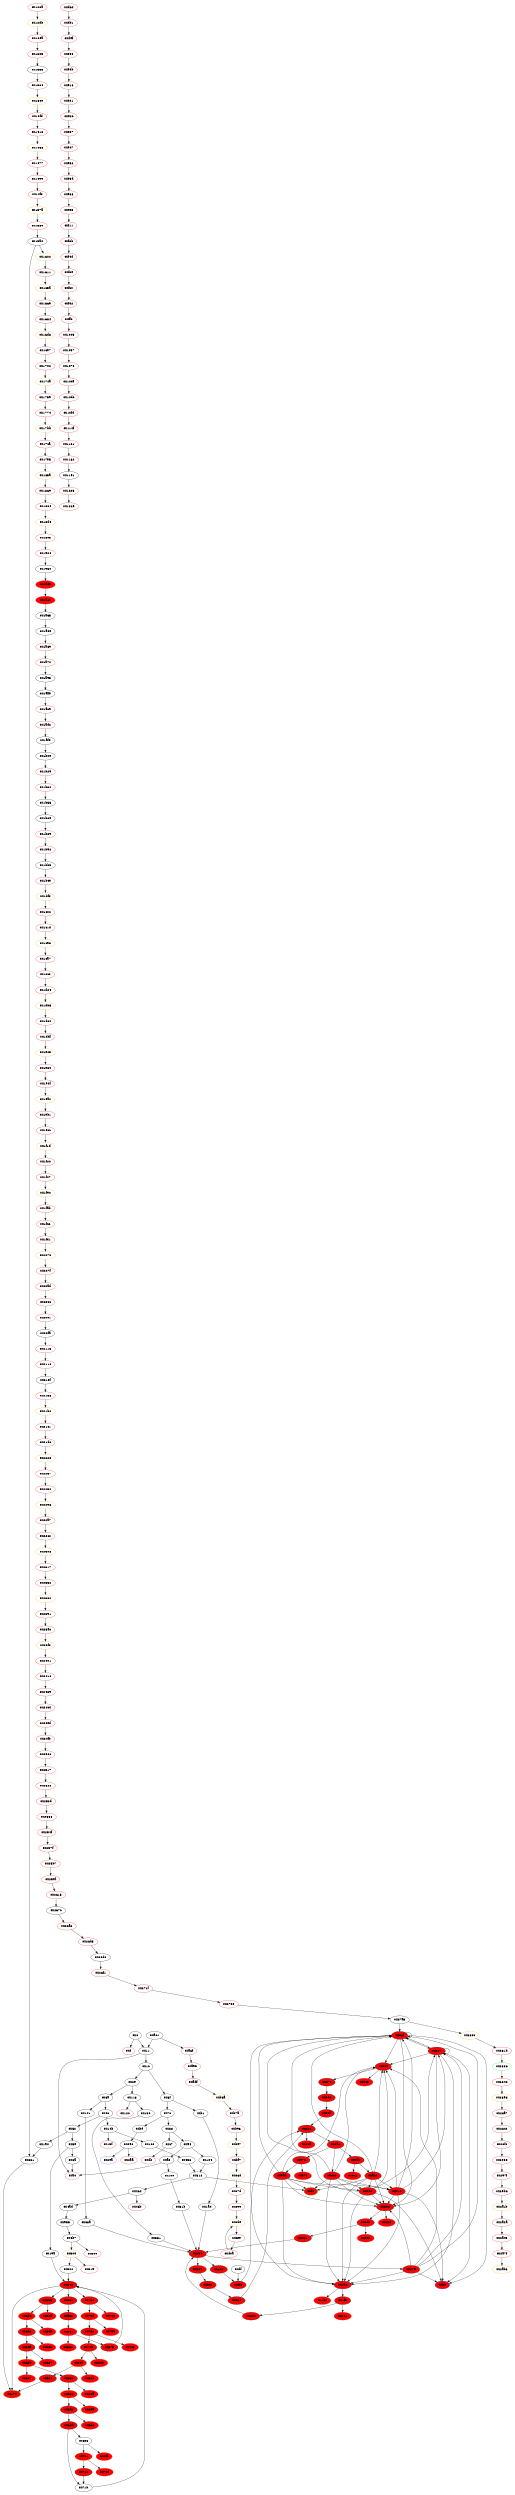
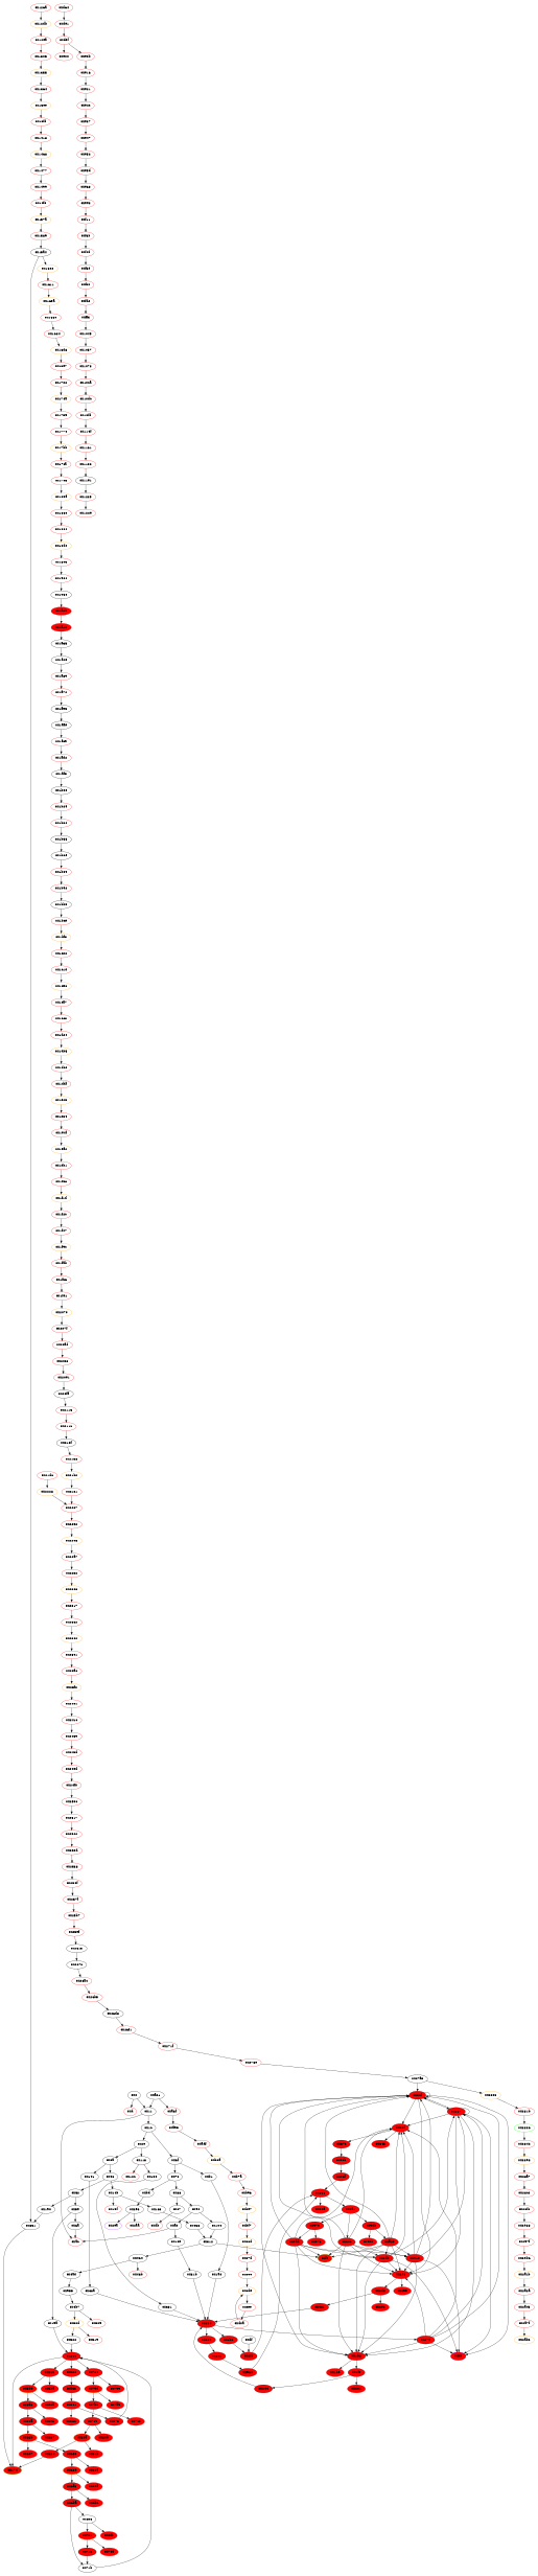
  digraph {
    node [fillcolor=white style=filled color=red]
    "0x15a4" [color=""]
    "0x1602" [color=orange]
    "0x831" [color=""]
    "0x1611"
    "0x174" [color=green fillcolor=red]
    "0x2933"
    "0x297f"
    "0x29b6"
    "0x1a09" [fillcolor=red]
    "0x1a12" [fillcolor=red]
    "0x1a35" [color=""]
    "0x7a9" [fillcolor=red]
    "0xe21"
    "0xe2c"
    "0xe37"
    "0x296" [color=""]
    "0x2ea" [color=purple]
    "0x2aa"
    "0x1c02"
    "0x1c1d"
    "0x1c98" [color=orange]
    "0x279" [fillcolor=red color=""]
    "0x387" [fillcolor=red color=""]
    "0x33f" [fillcolor=red color=""]
    "0x1b8" [fillcolor=red color=""]
    "0x398" [fillcolor=red color=""]
    "0xbb" [color=blue fillcolor=red]
    "0x32f" [fillcolor=red color=""]
    "0x345" [fillcolor=red]
    "0x37c" [fillcolor=red color=""]
    "0x1be" [fillcolor=red]
    "0x1f5" [fillcolor=red color=""]
    "0x39e" [fillcolor=red]
    "0x3d5" [fillcolor=red color=""]
    "0xc7" [color=""]
    "0xdb"
    "0xdf" [color=""]
    "0x2f8" [fillcolor=red color=""]
    "0x250c"
    "0x2517"
    "0x2522"
    "0x63b" [color=orange fillcolor=red]
    "0x647" [fillcolor=red]
    "0x650" [fillcolor=red color=""]
    "0x68a" [fillcolor=red]
    "0x68e" [color=orange fillcolor=red]
    "0x1b0e" [color=""]
    "0x1b29"
    "0x1b32"
    "0x13ee" [color=orange]
    "0x1364"
    "0x13fd"
    "0x1950" [color=""]
    "0x1904"
    "0xcee"
    "0xd0a"
    "0xcde" [color=orange]
    "0x2401"
    "0x241c"
    "0x2439"
    "0x17ca"
    "0x17e5"
    "0x185a" [color=orange]
    "0xf3b"
    "0xf4d"
    "0xf6e"
    "0x1b55" [color=""]
    "0x1a4e" [color=""]
    "0x1a69"
    "0x1a72"
    "0x12db" [color=orange]
    "0x126a"
    "0x12ea"
    "0x5ba" [fillcolor=red]
    "0x69a" [fillcolor=red]
    "0x11" [color=""]
    "0xac"
    "0x1c" [color=""]
    "0x6f" [color=""]
    "0x2e" [color=""]
    "0x24ed"
    "0x24fb"
    "0x24cd"
    "0x252d"
    "0x2538"
    "0x2a2a"
    "0x2a45"
    "0x2a7f"
    "0xa53" [fillcolor=red color=""]
    "0x541" [color=brown fillcolor=red]
    "0x56c" [fillcolor=red]
    "0x575" [fillcolor=red color=""]
    "0x1e25" [color=orange]
    "0x1e34"
    "0x1e4f"
    "0x1f1d" [color=orange]
    "0x1ecc"
    "0x1f2c"
    "0x1669"
    "0x1684"
    "0x16d8" [color=orange]
    "0x964" [fillcolor=red color=""]
    "0x858" [fillcolor=red color=""]
    "0x8a1" [fillcolor=red color=""]
    "0x86a" [fillcolor=red]
    "0x18d4" [color=orange]
    "0x1884"
    "0x18e3"
    "0x20ad"
    "0x20cc"
    "0x20e1"
-   "0x1355" [color=black]
+   "0x1355" [color=orange]
    "0x1305"
    "0x25ef"
-   "0x2615"
+   "0x2615" [color=black]
    "0x267c" [color=""]
    "0x840" [fillcolor=red color=""]
    "0x585" [fillcolor=red color=""]
    "0x532" [fillcolor=red color=""]
    "0x764" [fillcolor=red color=""]
    "0x5be" [color=orange fillcolor=red]
    "0x799" [fillcolor=red]
    "0x79d" [color=orange fillcolor=red]
    "0x20fa" [color=""]
    "0x331" [color=""]
    "0x854" [fillcolor=red color=""]
    "0x329" [fillcolor=red color=""]
    "0x1b2" [fillcolor=red color=""]
    "0x11e1" [color=""]
    "0x1225"
    "0x122e"
    "0x2228" [color=orange]
    "0x2237"
    "0x2252"
    "0x1b6e" [color=""]
    "0x464" [color=""]
    "0x46b"
    "0x4ad" [color=""]
    "0x955" [color=""]
    "0x10e" [color=""]
    "0x31b" [color=""]
    "0x1ca7"
    "0x2ab6" [color=orange]
    "0x1161"
    "0x1182"
    "0x7c" [color=""]
    "0x88" [color=""]
    "0xbd" [color=""]
    "0x94" [color=""]
    "0xe00"
    "0xe0b"
    "0xe16"
    "0x3a" [color=""]
    "0x141" [color=""]
    "0x46" [color=""]
    "0x38a" [color=""]
    "0x14b" [color=""]
    "0x52" [color=""]
    "0x16e7"
    "0x1702"
    "0xa0" [color=""]
    "0x104" [color=""]
    "0x2a1b" [color=orange]
    "0xe47"
    "0xe52"
    "0x90b" [fillcolor=red color=""]
    "0x0" [color=""]
    "0xd"
    "0x21c1"
    "0x21dc"
    "0x7c9" [fillcolor=red color=""]
    "0x80b" [fillcolor=red]
    "0x80f" [color=orange fillcolor=red]
    "0x824" [fillcolor=red color=""]
    "0x81b" [fillcolor=red]
    "0x17bb" [color=orange]
    "0xb1" [color=""]
    "0x1a4" [color=""]
    "0x1f47"
    "0x1f9c" [color=orange]
    "0x1dc4"
    "0x1ddf"
    "0xf11"
    "0x8d4" [fillcolor=red color=""]
    "0x1bb5" [color=""]
    "0x1bce"
    "0x1bf3" [color=orange]
    "0x1af5" [color=""]
    "0x1cc8"
    "0x1d24"
    "0x1db5" [color=orange]
    "0x213f" [color=""]
    "0x211c"
    "0x2158"
    "0x976" [fillcolor=red]
    "0x254f"
    "0x257f"
    "0x25b7"
    "0x28fc"
    "0x207f"
    "0x30c" [fillcolor=red color=""]
    "0x970" [fillcolor=red color=""]
    "0x9db" [fillcolor=red color=""]
    "0x157a" [color=orange]
    "0x1589"
    "0x5e" [color=""]
    "0x19a" [color=""]
    "0x6a" [color=""]
    "0x1fab"
    "0x1fc6"
    "0x23f2" [color=orange]
    "0x165a" [color=orange]
    "0x10dc"
    "0x10fd"
    "0x114f"
    "0xfc0"
    "0xfd2"
    "0xb6a" [color=orange]
    "0xadf"
    "0xb7a"
    "0x6a3" [fillcolor=red color=""]
    "0x6ba" [fillcolor=red color=""]
    "0x6b6" [fillcolor=red]
    "0x71b" [color=""]
    "0x6c6" [color=""]
    "0x6fd" [fillcolor=red]
    "0x701" [color=orange fillcolor=red]
    "0x1418"
    "0x21b2" [color=orange]
    "0x1ea2" [color=orange]
    "0x1eb1"
    "0x1b89"
    "0x1b92"
    "0x4b7" [color=""]
    "0xf0" [color=green fillcolor=red]
    "0x91e" [fillcolor=red color=""]
    "0x9ad" [fillcolor=red color=""]
    "0x9e2" [fillcolor=red]
    "0xa2e" [fillcolor=red color=""]
    "0x190" [color=""]
    "0x9cf" [fillcolor=red color=""]
    "0x28c2"
    "0x174a" [color=orange]
    "0x8c1" [fillcolor=red color=""]
    "0x1468" [color=orange]
    "0x1477"
    "0x1499"
    "0x2298" [color=orange]
    "0x22a7"
    "0x22c2"
    "0x2308" [color=orange]
    "0x2113"
    "0x1869"
    "0xe5d"
    "0x163" [color=""]
    "0x15f"
    "0x118" [color=""]
    "0x12c"
    "0x130" [color=""]
    "0x312" [color=""]
    "0x1759"
    "0x1774"
    "0x10ca"
    "0x5ca" [fillcolor=red]
    "0x5d3" [fillcolor=red color=""]
    "0x2836" [color=green]
    "0x281b"
    "0x2842"
    "0xb96"
    "0x5ea" [fillcolor=red color=""]
    "0x637" [fillcolor=red]
    "0xe68"
    "0xee3"
    "0x2317"
    "0x2332"
    "0x2382" [color=orange]
    "0xff3"
    "0x1045"
    "0xa61" [color=""]
    "0xa6f"
    "0xa95" [color=brown]
    "0x1057"
    "0x1078"
    "0x458" [color=""]
    "0x27a5" [color=""]
    "0x276e"
    "0x280c" [color=orange]
    "0x28a7"
    "0x26d8" [color=""]
    "0x26f1"
    "0x271f"
    "0x7c5" [fillcolor=red]
    "0x421" [fillcolor=red color=""]
    "0x3e2" [fillcolor=red]
    "0xc7d"
    "0xc99"
    "0x1a95" [color=""]
    "0x1aae" [color=""]
    "0x1ac9"
    "0x26ac"
    "0x26b5"
    "0xc6d" [color=orange]
    "0xbf7"
    "0x2391"
    "0x244" [fillcolor=red color=""]
    "0x201" [fillcolor=red]
    "0x23ac"
    "0xd64"
    "0xde1"
    "0xdef"
    "0x14f0"
    "0x2898" [color=orange]
    "0x1ad2"
    "0x509"
    "0x50d" [color=orange]
    "0x7b2" [fillcolor=red color=""]
    "0x70d" [fillcolor=red]
    "0x716" [fillcolor=red color=""]
    "0x522" [color=""]
    "0x519"
    "0x1fd1"
    "0x2070" [color=orange]
    "0xbe7" [color=orange]
    "0x5e6" [fillcolor=red]
    "0x15a4" -> "0x1602"
    "0x15a4" -> "0x831"
    "0x1602" -> "0x1611"
    "0x831" -> "0x174"
    "0x1611" -> "0x165a"
    "0x2933" -> "0x297f"
    "0x297f" -> "0x29b6"
    "0x29b6" -> "0x2a1b"
    "0x1a09" -> "0x1a12"
    "0x1a12" -> "0x1a35"
    "0x1a35" -> "0x1a4e"
    "0xe21" -> "0xe2c"
    "0xe2c" -> "0xe37"
    "0xe37" -> "0xe47"
    "0x296" -> "0x2ea"
    "0x296" -> "0x2aa"
    "0x1c02" -> "0x1c1d"
    "0x1c1d" -> "0x1c98"
    "0x1c98" -> "0x1ca7"
    "0x279" -> "0x387"
    "0x279" -> "0x33f"
    "0x279" -> "0x1b8"
    "0x279" -> "0x398"
    "0x279" -> "0xbb"
    "0x279" -> "0x32f"
    "0x387" -> "0x387"
    "0x387" -> "0x33f"
    "0x387" -> "0x1b8"
    "0x387" -> "0x398"
    "0x387" -> "0xbb"
    "0x387" -> "0x32f"
    "0x33f" -> "0x345"
    "0x33f" -> "0x37c"
    "0x1b8" -> "0x1be"
    "0x1b8" -> "0x1f5"
    "0x398" -> "0x39e"
    "0x398" -> "0x3d5"
    "0x32f" -> "0x387"
    "0x32f" -> "0x33f"
    "0x32f" -> "0x1b8"
    "0x32f" -> "0x398"
    "0x32f" -> "0xbb"
    "0x32f" -> "0x32f"
    "0x37c" -> "0x90b"
    "0x1f5" -> "0x244"
    "0x1f5" -> "0x201"
    "0x3d5" -> "0x421"
    "0x3d5" -> "0x3e2"
    "0xc7" -> "0xdb"
    "0xdf" -> "0x2f8"
    "0x2f8" -> "0x858"
    "0x250c" -> "0x2517"
    "0x2517" -> "0x2522"
    "0x2522" -> "0x252d"
    "0x63b" -> "0x647"
    "0x63b" -> "0x650"
    "0x650" -> "0x68a"
    "0x650" -> "0x68e"
    "0x68e" -> "0x69a"
    "0x68e" -> "0x6a3"
    "0x1b0e" -> "0x1b29"
    "0x1b29" -> "0x1b32"
    "0x1b32" -> "0x1b55"
    "0x13ee" -> "0x13fd"
    "0x1364" -> "0x13ee"
    "0x13fd" -> "0x1418"
    "0x1950" -> "0x1a09"
    "0x1904" -> "0x1950"
    "0xcee" -> "0xd0a"
    "0xd0a" -> "0xcde"
    "0xcde" -> "0xcee"
    "0x2401" -> "0x241c"
    "0x241c" -> "0x2439"
    "0x2439" -> "0x24cd"
    "0x17ca" -> "0x17e5"
    "0x17e5" -> "0x185a"
    "0x185a" -> "0x1869"
    "0xf3b" -> "0xf4d"
    "0xf4d" -> "0xf6e"
    "0xf6e" -> "0xfc0"
    "0x1b55" -> "0x1b6e"
    "0x1a4e" -> "0x1a69"
    "0x1a69" -> "0x1a72"
    "0x1a72" -> "0x1a95"
    "0x12db" -> "0x12ea"
    "0x126a" -> "0x12db"
    "0x12ea" -> "0x1305"
    "0x11" -> "0xac"
    "0x11" -> "0x1c"
    "0x1c" -> "0x6f"
    "0x1c" -> "0x2e"
    "0x6f" -> "0x7c"
    "0x6f" -> "0xb1"
    "0x2e" -> "0x3a"
    "0x2e" -> "0x118"
    "0x24ed" -> "0x24fb"
    "0x24fb" -> "0x250c"
    "0x24cd" -> "0x24ed"
    "0x252d" -> "0x2538"
    "0x2538" -> "0x254f"
    "0x2a2a" -> "0x2a45"
    "0x2a45" -> "0x2a7f"
    "0x2a7f" -> "0x2ab6"
    "0xa53" -> "0x541"
    "0x541" -> "0x56c"
    "0x541" -> "0x575"
    "0x575" -> "0x840"
    "0x1e25" -> "0x1e34"
    "0x1e34" -> "0x1e4f"
    "0x1e4f" -> "0x1ea2"
    "0x1f1d" -> "0x1f2c"
    "0x1ecc" -> "0x1f1d"
    "0x1f2c" -> "0x1f47"
    "0x1669" -> "0x1684"
    "0x1684" -> "0x16d8"
    "0x16d8" -> "0x16e7"
    "0x964" -> "0x858"
    "0x858" -> "0x8a1"
    "0x858" -> "0x86a"
    "0x8a1" -> "0x30c"
    "0x8a1" -> "0x970"
    "0x8a1" -> "0x9db"
    "0x18d4" -> "0x18e3"
    "0x1884" -> "0x18d4"
    "0x18e3" -> "0x1904"
    "0x20ad" -> "0x20cc"
    "0x20cc" -> "0x20e1"
    "0x20e1" -> "0x20fa"
    "0x1355" -> "0x1364"
    "0x1305" -> "0x1355"
    "0x25ef" -> "0x2615"
    "0x2615" -> "0x267c"
    "0x267c" -> "0x26ac"
    "0x840" -> "0x174"
    "0x840" -> "0x585"
    "0x840" -> "0x532"
    "0x840" -> "0x764"
    "0x585" -> "0x5ba"
    "0x585" -> "0x5be"
    "0x532" -> "0xa53"
    "0x764" -> "0x799"
    "0x764" -> "0x79d"
    "0x5be" -> "0x5ca"
    "0x5be" -> "0x5d3"
    "0x79d" -> "0x7a9"
    "0x79d" -> "0x7b2"
    "0x20fa" -> "0x2113"
    "0x331" -> "0x854"
    "0x854" -> "0x279"
    "0x854" -> "0x329"
    "0x854" -> "0x1b2"
    "0x329" -> "0x8c1"
    "0x1b2" -> "0x2f8"
    "0x11e1" -> "0x1225"
    "0x1225" -> "0x122e"
    "0x2228" -> "0x2237"
    "0x2237" -> "0x2252"
    "0x2252" -> "0x2298"
    "0x1b6e" -> "0x1b89"
    "0x464" -> "0x46b"
    "0x464" -> "0x4ad"
    "0x4ad" -> "0x955"
    "0x955" -> "0x4b7"
    "0x10e" -> "0x31b"
    "0x31b" -> "0x854"
    "0x1ca7" -> "0x1cc8"
    "0x1161" -> "0x1182"
    "0x1182" -> "0x11e1"
    "0x7c" -> "0x88"
    "0x7c" -> "0xbd"
    "0x88" -> "0xc7"
    "0x88" -> "0x94"
    "0xbd" -> "0x296"
    "0x94" -> "0xa0"
    "0x94" -> "0x104"
-   "0xe00" -> "0xe0b"
+   "0xdef" -> "0xe0b"
    "0xe0b" -> "0xe16"
    "0xe16" -> "0xe21"
    "0x3a" -> "0x141"
    "0x3a" -> "0x46"
    "0x141" -> "0x38a"
    "0x46" -> "0x14b"
    "0x46" -> "0x52"
    "0x38a" -> "0x854"
    "0x14b" -> "0x163"
    "0x14b" -> "0x15f"
    "0x52" -> "0x5e"
    "0x52" -> "0x190"
    "0x16e7" -> "0x1702"
    "0x1702" -> "0x174a"
    "0xa0" -> "0xac"
    "0xa0" -> "0x10e"
    "0x104" -> "0x312"
    "0x2a1b" -> "0x2a2a"
    "0xe47" -> "0xe52"
    "0xe52" -> "0xe5d"
    "0x90b" -> "0x9cf"
    "0x0" -> "0x11"
    "0x0" -> "0xd"
-   "0x21c1" -> "0x21dc"
+   "0x21c1" -> "0x2237"
    "0x21dc" -> "0x2228"
    "0x7c9" -> "0x80b"
    "0x7c9" -> "0x80f"
    "0x80f" -> "0x824"
    "0x80f" -> "0x81b"
    "0x824" -> "0x174"
    "0x17bb" -> "0x17ca"
    "0xb1" -> "0x1a4"
    "0x1a4" -> "0x854"
    "0x1f47" -> "0x1f9c"
    "0x1f9c" -> "0x1fab"
    "0x1dc4" -> "0x1ddf"
    "0x1ddf" -> "0x1e25"
    "0xf11" -> "0xf3b"
    "0x8d4" -> "0x387"
    "0x8d4" -> "0x33f"
    "0x8d4" -> "0x1b8"
    "0x8d4" -> "0x398"
    "0x8d4" -> "0xbb"
    "0x8d4" -> "0x32f"
    "0x1bb5" -> "0x1bce"
    "0x1bce" -> "0x1bf3"
    "0x1bf3" -> "0x1c02"
    "0x1af5" -> "0x1b0e"
    "0x1cc8" -> "0x1d24"
    "0x1d24" -> "0x1db5"
    "0x1db5" -> "0x1dc4"
    "0x213f" -> "0x2158"
    "0x211c" -> "0x213f"
    "0x2158" -> "0x21b2"
    "0x254f" -> "0x257f"
    "0x257f" -> "0x25b7"
    "0x25b7" -> "0x25ef"
    "0x28fc" -> "0x2933"
    "0x207f" -> "0x20ad"
    "0x30c" -> "0x33f"
    "0x30c" -> "0x1b8"
    "0x30c" -> "0x398"
    "0x30c" -> "0x32f"
    "0x30c" -> "0x8d4"
    "0x30c" -> "0xf0"
    "0x30c" -> "0x91e"
    "0x970" -> "0x976"
    "0x970" -> "0x9ad"
    "0x9db" -> "0x9e2"
    "0x9db" -> "0xa2e"
    "0x157a" -> "0x1589"
    "0x1589" -> "0x15a4"
    "0x5e" -> "0x19a"
    "0x5e" -> "0x6a"
    "0x19a" -> "0x840"
    "0x6a" -> "0xac"
    "0x1fab" -> "0x1fc6"
    "0x1fc6" -> "0x1fd1"
    "0x23f2" -> "0x2401"
    "0x165a" -> "0x1669"
    "0x10dc" -> "0x10fd"
    "0x10fd" -> "0x114f"
    "0x114f" -> "0x1161"
    "0xfc0" -> "0xfd2"
    "0xfd2" -> "0xff3"
    "0xb6a" -> "0xb7a"
    "0xadf" -> "0xb6a"
    "0xb7a" -> "0xb96"
    "0x6a3" -> "0x6ba"
    "0x6a3" -> "0x6b6"
    "0x6ba" -> "0x71b"
    "0x6ba" -> "0x6c6"
    "0x71b" -> "0x840"
    "0x6c6" -> "0x6fd"
    "0x6c6" -> "0x701"
    "0x701" -> "0x70d"
    "0x701" -> "0x716"
    "0x1418" -> "0x1468"
    "0x21b2" -> "0x21c1"
    "0x1ea2" -> "0x1eb1"
    "0x1eb1" -> "0x1ecc"
    "0x1b89" -> "0x1b92"
    "0x1b92" -> "0x1bb5"
    "0x4b7" -> "0x509"
    "0x4b7" -> "0x50d"
    "0x91e" -> "0x387"
    "0x91e" -> "0x33f"
    "0x91e" -> "0x1b8"
    "0x91e" -> "0x398"
    "0x91e" -> "0xbb"
    "0x91e" -> "0x32f"
    "0x9ad" -> "0x33f"
    "0x9ad" -> "0x1b8"
    "0x9ad" -> "0x398"
    "0x9ad" -> "0x32f"
    "0x9ad" -> "0x8d4"
    "0x9ad" -> "0xf0"
    "0x9ad" -> "0x91e"
    "0xa2e" -> "0x33f"
    "0xa2e" -> "0x1b8"
    "0xa2e" -> "0x398"
    "0xa2e" -> "0x32f"
    "0xa2e" -> "0x8d4"
    "0xa2e" -> "0xf0"
    "0xa2e" -> "0x91e"
    "0x190" -> "0x831"
    "0x9cf" -> "0x858"
    "0x28c2" -> "0x28fc"
    "0x174a" -> "0x1759"
    "0x8c1" -> "0x964"
    "0x1468" -> "0x1477"
    "0x1477" -> "0x1499"
    "0x1499" -> "0x14f0"
    "0x2298" -> "0x22a7"
    "0x22a7" -> "0x22c2"
    "0x22c2" -> "0x2308"
    "0x2308" -> "0x2317"
    "0x2113" -> "0x211c"
    "0x1869" -> "0x1884"
    "0xe5d" -> "0xe68"
    "0x163" -> "0x458"
    "0x118" -> "0x12c"
    "0x118" -> "0x130"
    "0x130" -> "0x331"
    "0x312" -> "0x464"
    "0x312" -> "0xf0"
    "0x1759" -> "0x1774"
    "0x1774" -> "0x17bb"
    "0x10ca" -> "0x10dc"
    "0x5d3" -> "0x5ea"
    "0x5d3" -> "0x5e6"
    "0x2836" -> "0x2842"
    "0x281b" -> "0x2836"
    "0x2842" -> "0x2898"
    "0xb96" -> "0xbe7"
    "0x5ea" -> "0x63b"
    "0x5ea" -> "0x637"
    "0xe68" -> "0xee3"
    "0xee3" -> "0xf11"
    "0x2317" -> "0x2332"
    "0x2332" -> "0x2382"
    "0x2382" -> "0x2391"
    "0xff3" -> "0x1045"
    "0x1045" -> "0x1057"
    "0xa61" -> "0x11"
    "0xa61" -> "0xa6f"
    "0xa6f" -> "0xa95"
    "0xa95" -> "0xadf"
    "0x1057" -> "0x1078"
    "0x1078" -> "0x10ca"
    "0x458" -> "0x312"
    "0x27a5" -> "0x32f"
    "0x27a5" -> "0x280c"
    "0x276e" -> "0x27a5"
    "0x280c" -> "0x281b"
    "0x28a7" -> "0x28c2"
    "0x26d8" -> "0x26f1"
    "0x26f1" -> "0x271f"
    "0x271f" -> "0x276e"
    "0x421" -> "0x854"
    "0xc7d" -> "0xc99"
    "0xc99" -> "0xcde"
    "0x1a95" -> "0x1aae"
    "0x1aae" -> "0x1ac9"
    "0x1ac9" -> "0x1ad2"
    "0x26ac" -> "0x26b5"
    "0x26b5" -> "0x26d8"
    "0xc6d" -> "0xc7d"
    "0xbf7" -> "0xc6d"
    "0x2391" -> "0x23ac"
    "0x244" -> "0x854"
    "0x23ac" -> "0x23f2"
    "0xd64" -> "0xde1"
    "0xde1" -> "0xdef"
    "0xdef" -> "0xe00"
    "0x14f0" -> "0x157a"
    "0x2898" -> "0x28a7"
    "0x1ad2" -> "0x1af5"
    "0x50d" -> "0x522"
    "0x50d" -> "0x519"
    "0x7b2" -> "0x7c9"
    "0x7b2" -> "0x7c5"
    "0x716" -> "0x71b"
    "0x522" -> "0x840"
    "0x1fd1" -> "0x2070"
    "0x2070" -> "0x207f"
    "0xbe7" -> "0xbf7"
  }
